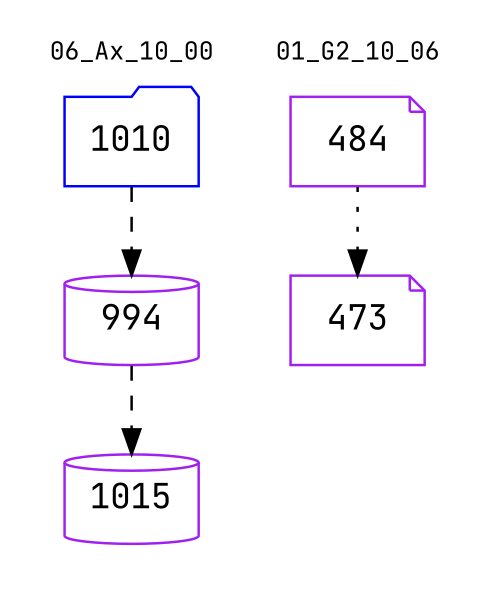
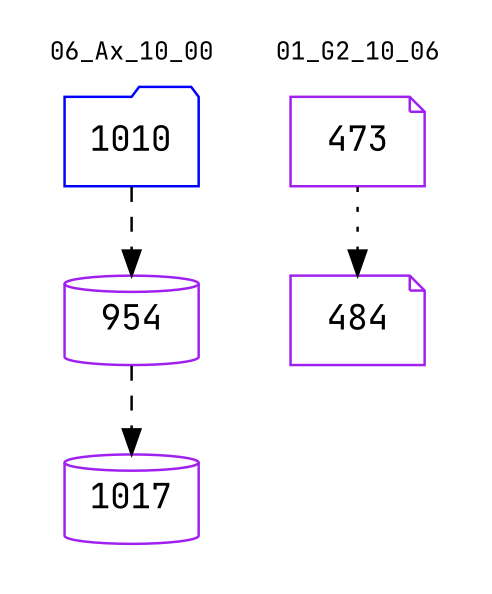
  digraph {
    fontname="JetBrains Mono"
    node [color=purple fontname="JetBrains Mono" shape=cylinder]
    edge [color=black fontname="JetBrains Mono" style=dashed]
    n1 [color=blue label=1010 shape=folder]
-   n2 [label=994]
-   n3 [label=1015]
+   n2 [label=954]
+   n3 [label=1017]
    n4 [label=473 shape=note]
    n5 [label=484 shape=note]
    subgraph cluster_1 {
      color=white
      fontsize=10
      label="06_Ax_10_00"
      n1
      n2
      n3
    }
    subgraph cluster_2 {
      color=white
      fontsize=10
      label="01_G2_10_06"
      n4
      n5
    }
    n1 -> n2
    n2 -> n3
-   n5 -> n4 [style=dotted]
+   n4 -> n5 [style=dotted]
  }
